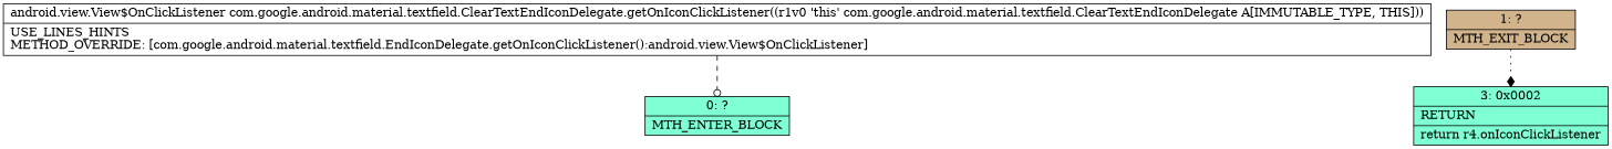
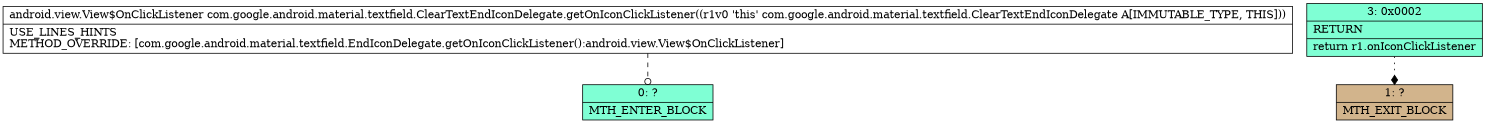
  digraph {
    node [fillcolor=aquamarine shape=record style=filled]
    n1 [label="{0\:\ ?|MTH_ENTER_BLOCK\l}"]
-   n2 [label="{3\:\ 0x0002|RETURN\l|return r4.onIconClickListener\l}"]
+   n2 [label="{3\:\ 0x0002|RETURN\l|return r1.onIconClickListener\l}"]
    n3 [fillcolor=tan label="{1\:\ ?|MTH_EXIT_BLOCK\l}"]
    n4 [fillcolor=white label="{android.view.View$OnClickListener com.google.android.material.textfield.ClearTextEndIconDelegate.getOnIconClickListener((r1v0 'this' com.google.android.material.textfield.ClearTextEndIconDelegate A[IMMUTABLE_TYPE, THIS]))  | USE_LINES_HINTS\lMETHOD_OVERRIDE: [com.google.android.material.textfield.EndIconDelegate.getOnIconClickListener():android.view.View$OnClickListener]\l}"]
-   n3 -> n2 [arrowhead=diamond style=dotted]
+   n2 -> n3 [arrowhead=diamond style=dotted]
    n4 -> n1 [arrowhead=odot style=dashed]
  }
